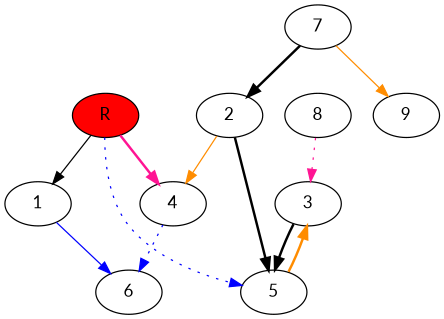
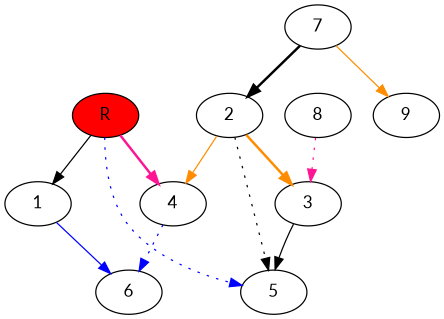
  digraph {
    fontname=Lato
    node [fontname=Lato]
    edge [color=black fontname=Lato style=solid]
    1
    6
    8
    3
    2
    4
    5
    7
    9
    R [fillcolor="#ff0000" style=filled]
    1 -> 6 [color=blue]
    8 -> 3 [color=deeppink style=dotted]
-   3 -> 5 [style=bold]
+   3 -> 5
    2 -> 4 [color=darkorange]
-   2 -> 5 [style=bold]
+   2 -> 5 [style=dotted]
    4 -> 6 [color=blue style=dotted]
-   5 -> 3 [color=darkorange style=bold]
+   2 -> 3 [color=darkorange style=bold]
    7 -> 2 [style=bold]
    7 -> 9 [color=darkorange]
    R -> 1
    R -> 4 [color=deeppink style=bold]
    R -> 5 [color=blue style=dotted]
  }
